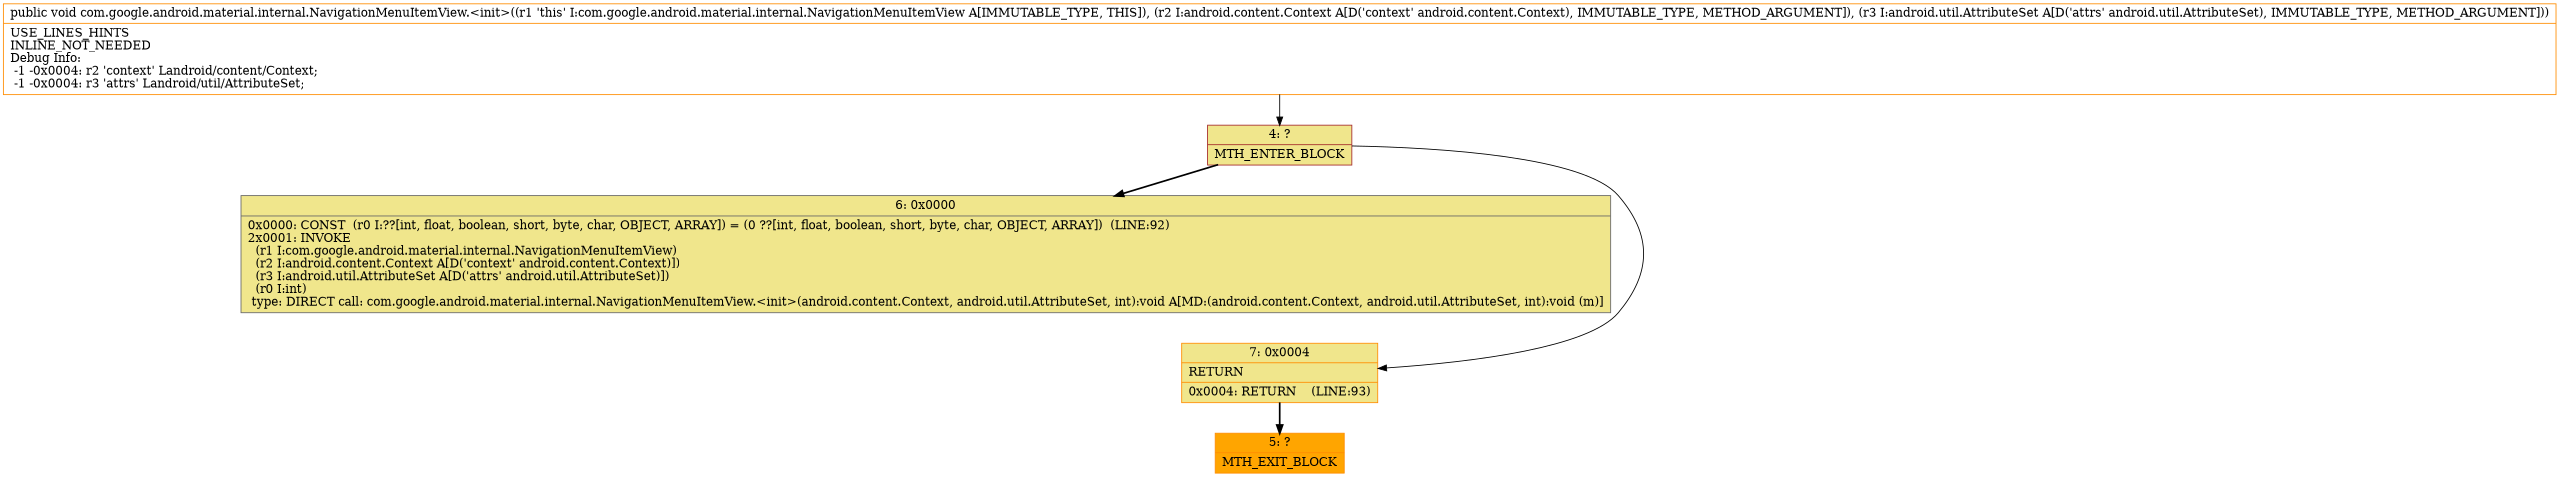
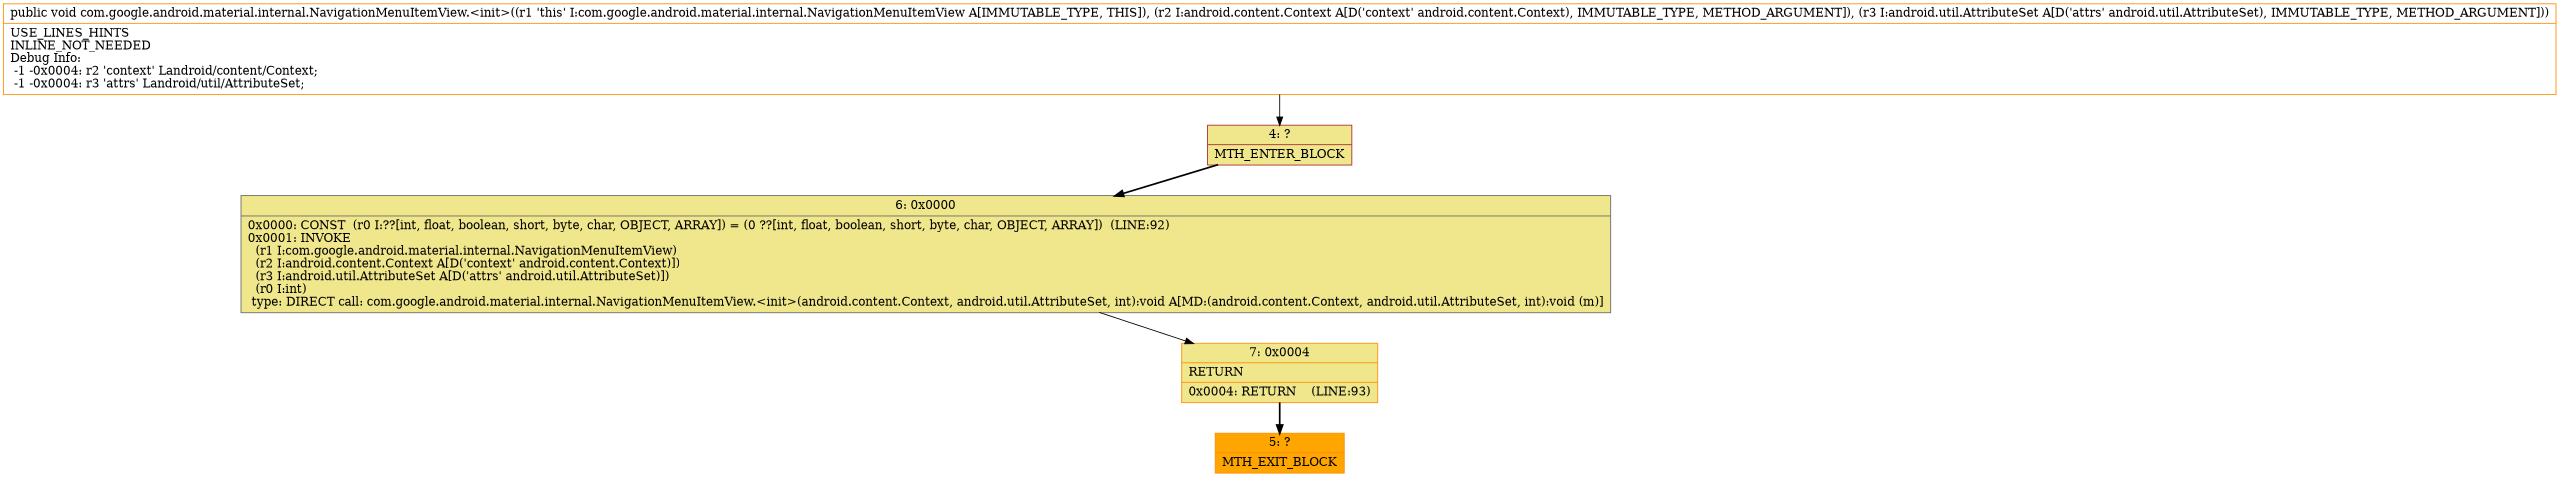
  digraph {
    node [color=darkorange fillcolor=khaki shape=record style=filled]
    edge [style=bold]
    n1 [color=brown label="{4\:\ ?|MTH_ENTER_BLOCK\l}"]
-   n2 [color=gray40 label="{6\:\ 0x0000|0x0000: CONST  (r0 I:??[int, float, boolean, short, byte, char, OBJECT, ARRAY]) = (0 ??[int, float, boolean, short, byte, char, OBJECT, ARRAY])  (LINE:92)\l2x0001: INVOKE  \l  (r1 I:com.google.android.material.internal.NavigationMenuItemView)\l  (r2 I:android.content.Context A[D('context' android.content.Context)])\l  (r3 I:android.util.AttributeSet A[D('attrs' android.util.AttributeSet)])\l  (r0 I:int)\l type: DIRECT call: com.google.android.material.internal.NavigationMenuItemView.\<init\>(android.content.Context, android.util.AttributeSet, int):void A[MD:(android.content.Context, android.util.AttributeSet, int):void (m)]\l}"]
+   n2 [color=gray40 label="{6\:\ 0x0000|0x0000: CONST  (r0 I:??[int, float, boolean, short, byte, char, OBJECT, ARRAY]) = (0 ??[int, float, boolean, short, byte, char, OBJECT, ARRAY])  (LINE:92)\l0x0001: INVOKE  \l  (r1 I:com.google.android.material.internal.NavigationMenuItemView)\l  (r2 I:android.content.Context A[D('context' android.content.Context)])\l  (r3 I:android.util.AttributeSet A[D('attrs' android.util.AttributeSet)])\l  (r0 I:int)\l type: DIRECT call: com.google.android.material.internal.NavigationMenuItemView.\<init\>(android.content.Context, android.util.AttributeSet, int):void A[MD:(android.content.Context, android.util.AttributeSet, int):void (m)]\l}"]
    n3 [label="{7\:\ 0x0004|RETURN\l|0x0004: RETURN    (LINE:93)\l}"]
    n4 [fillcolor=orange label="{5\:\ ?|MTH_EXIT_BLOCK\l}"]
    n5 [fillcolor=white label="{public void com.google.android.material.internal.NavigationMenuItemView.\<init\>((r1 'this' I:com.google.android.material.internal.NavigationMenuItemView A[IMMUTABLE_TYPE, THIS]), (r2 I:android.content.Context A[D('context' android.content.Context), IMMUTABLE_TYPE, METHOD_ARGUMENT]), (r3 I:android.util.AttributeSet A[D('attrs' android.util.AttributeSet), IMMUTABLE_TYPE, METHOD_ARGUMENT]))  | USE_LINES_HINTS\lINLINE_NOT_NEEDED\lDebug Info:\l  \-1 \-0x0004: r2 'context' Landroid\/content\/Context;\l  \-1 \-0x0004: r3 'attrs' Landroid\/util\/AttributeSet;\l}"]
    n1 -> n2
-   n1 -> n3 [style=solid]
+   n2 -> n3 [style=solid]
    n3 -> n4
    n5 -> n1 [style=solid]
  }
